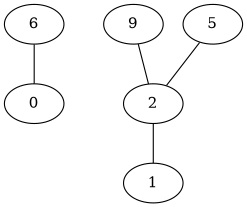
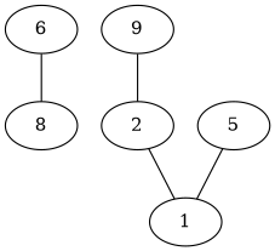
  graph {
-   n1 [label=0]
+   n1 [label=8]
    n2 [label=1]
    n3 [label=2]
    n4 [label=9]
    n5 [label=5]
    n6 [label=6]
    n3 -- n2
    n4 -- n3
-   n5 -- n3
+   n5 -- n2
    n6 -- n1
  }
